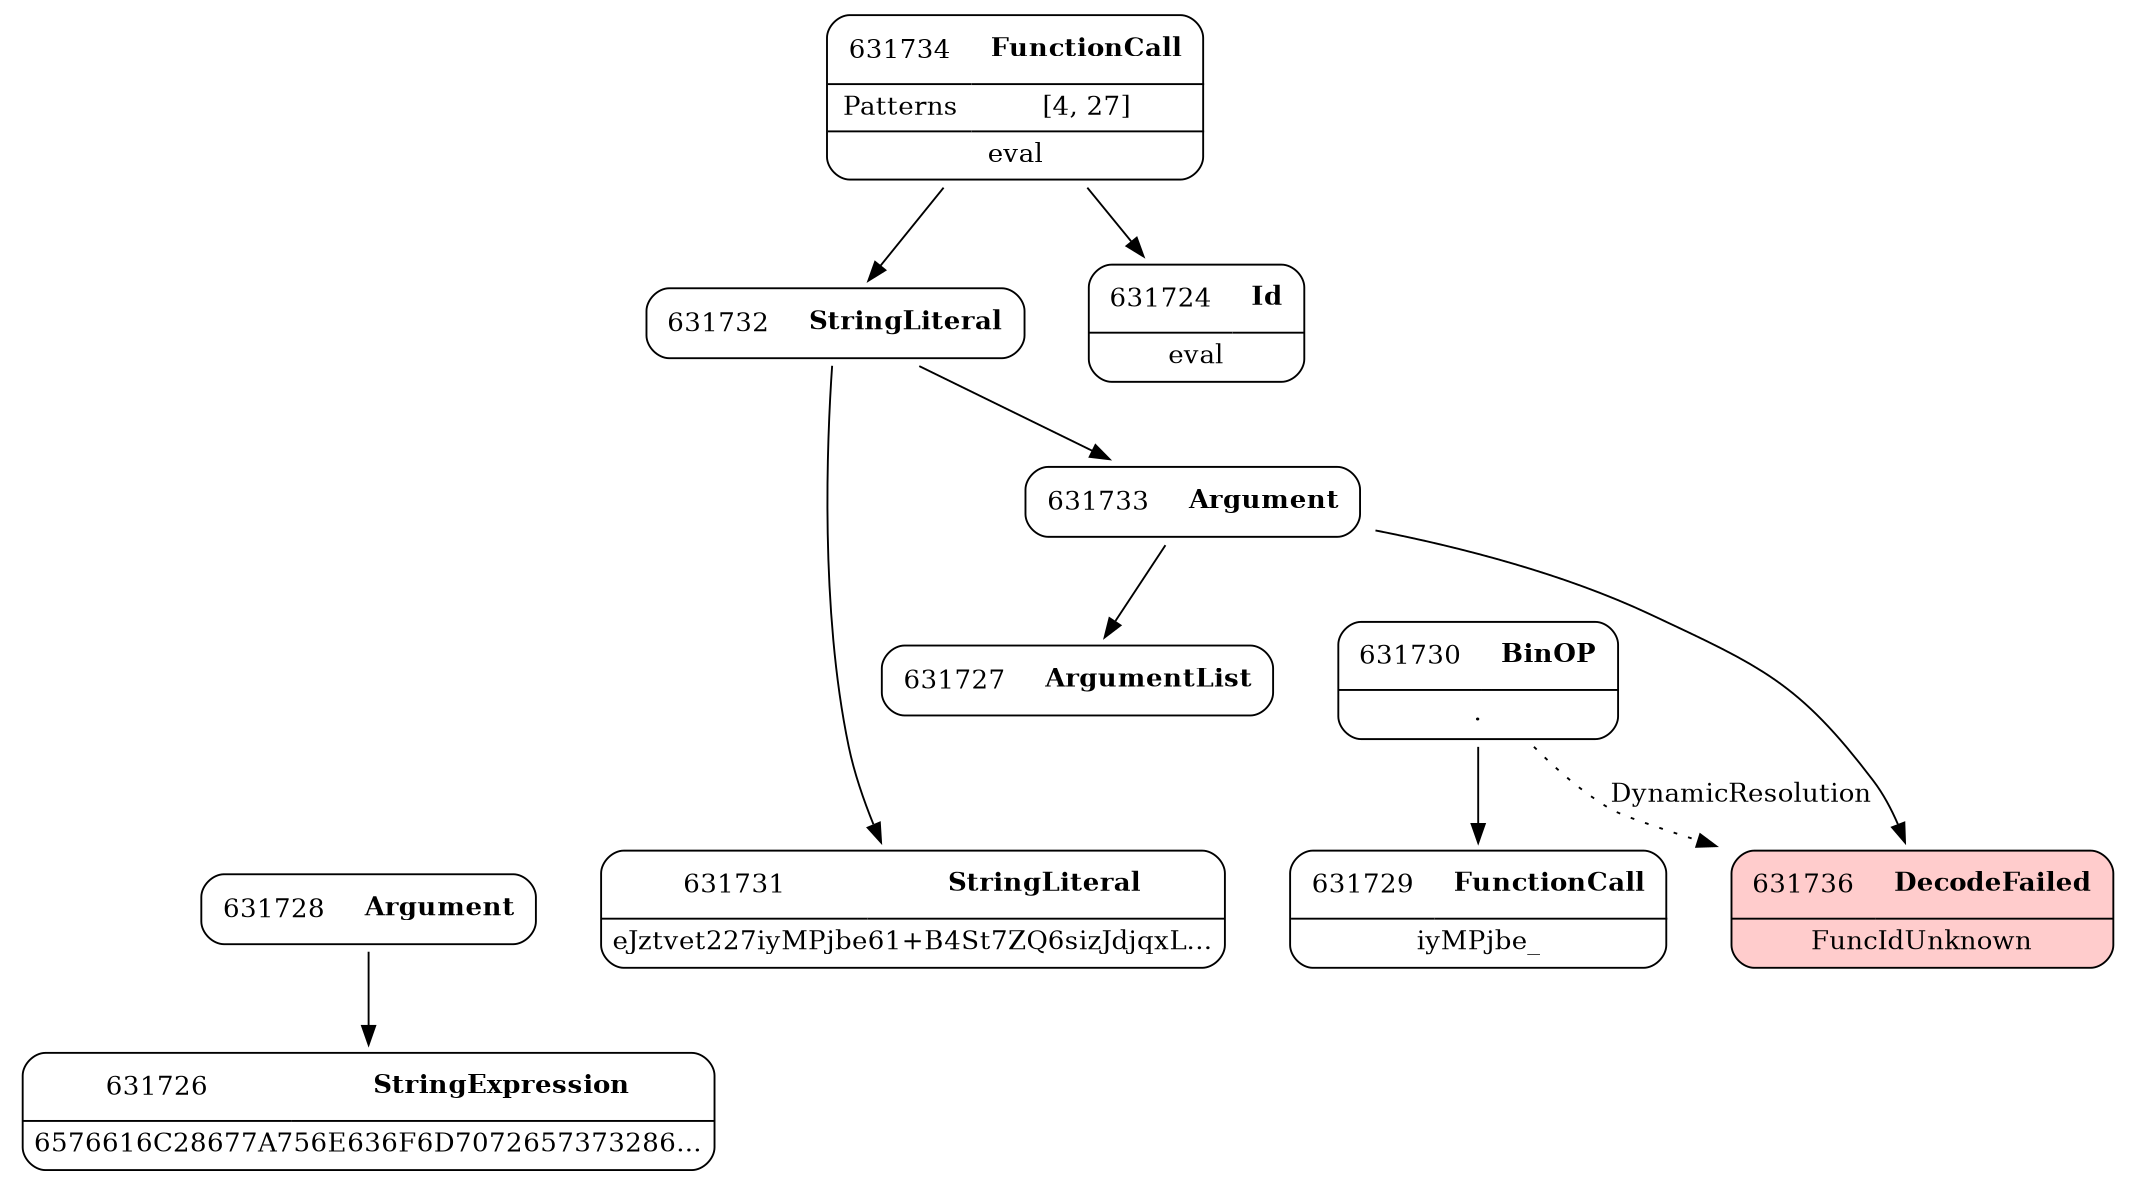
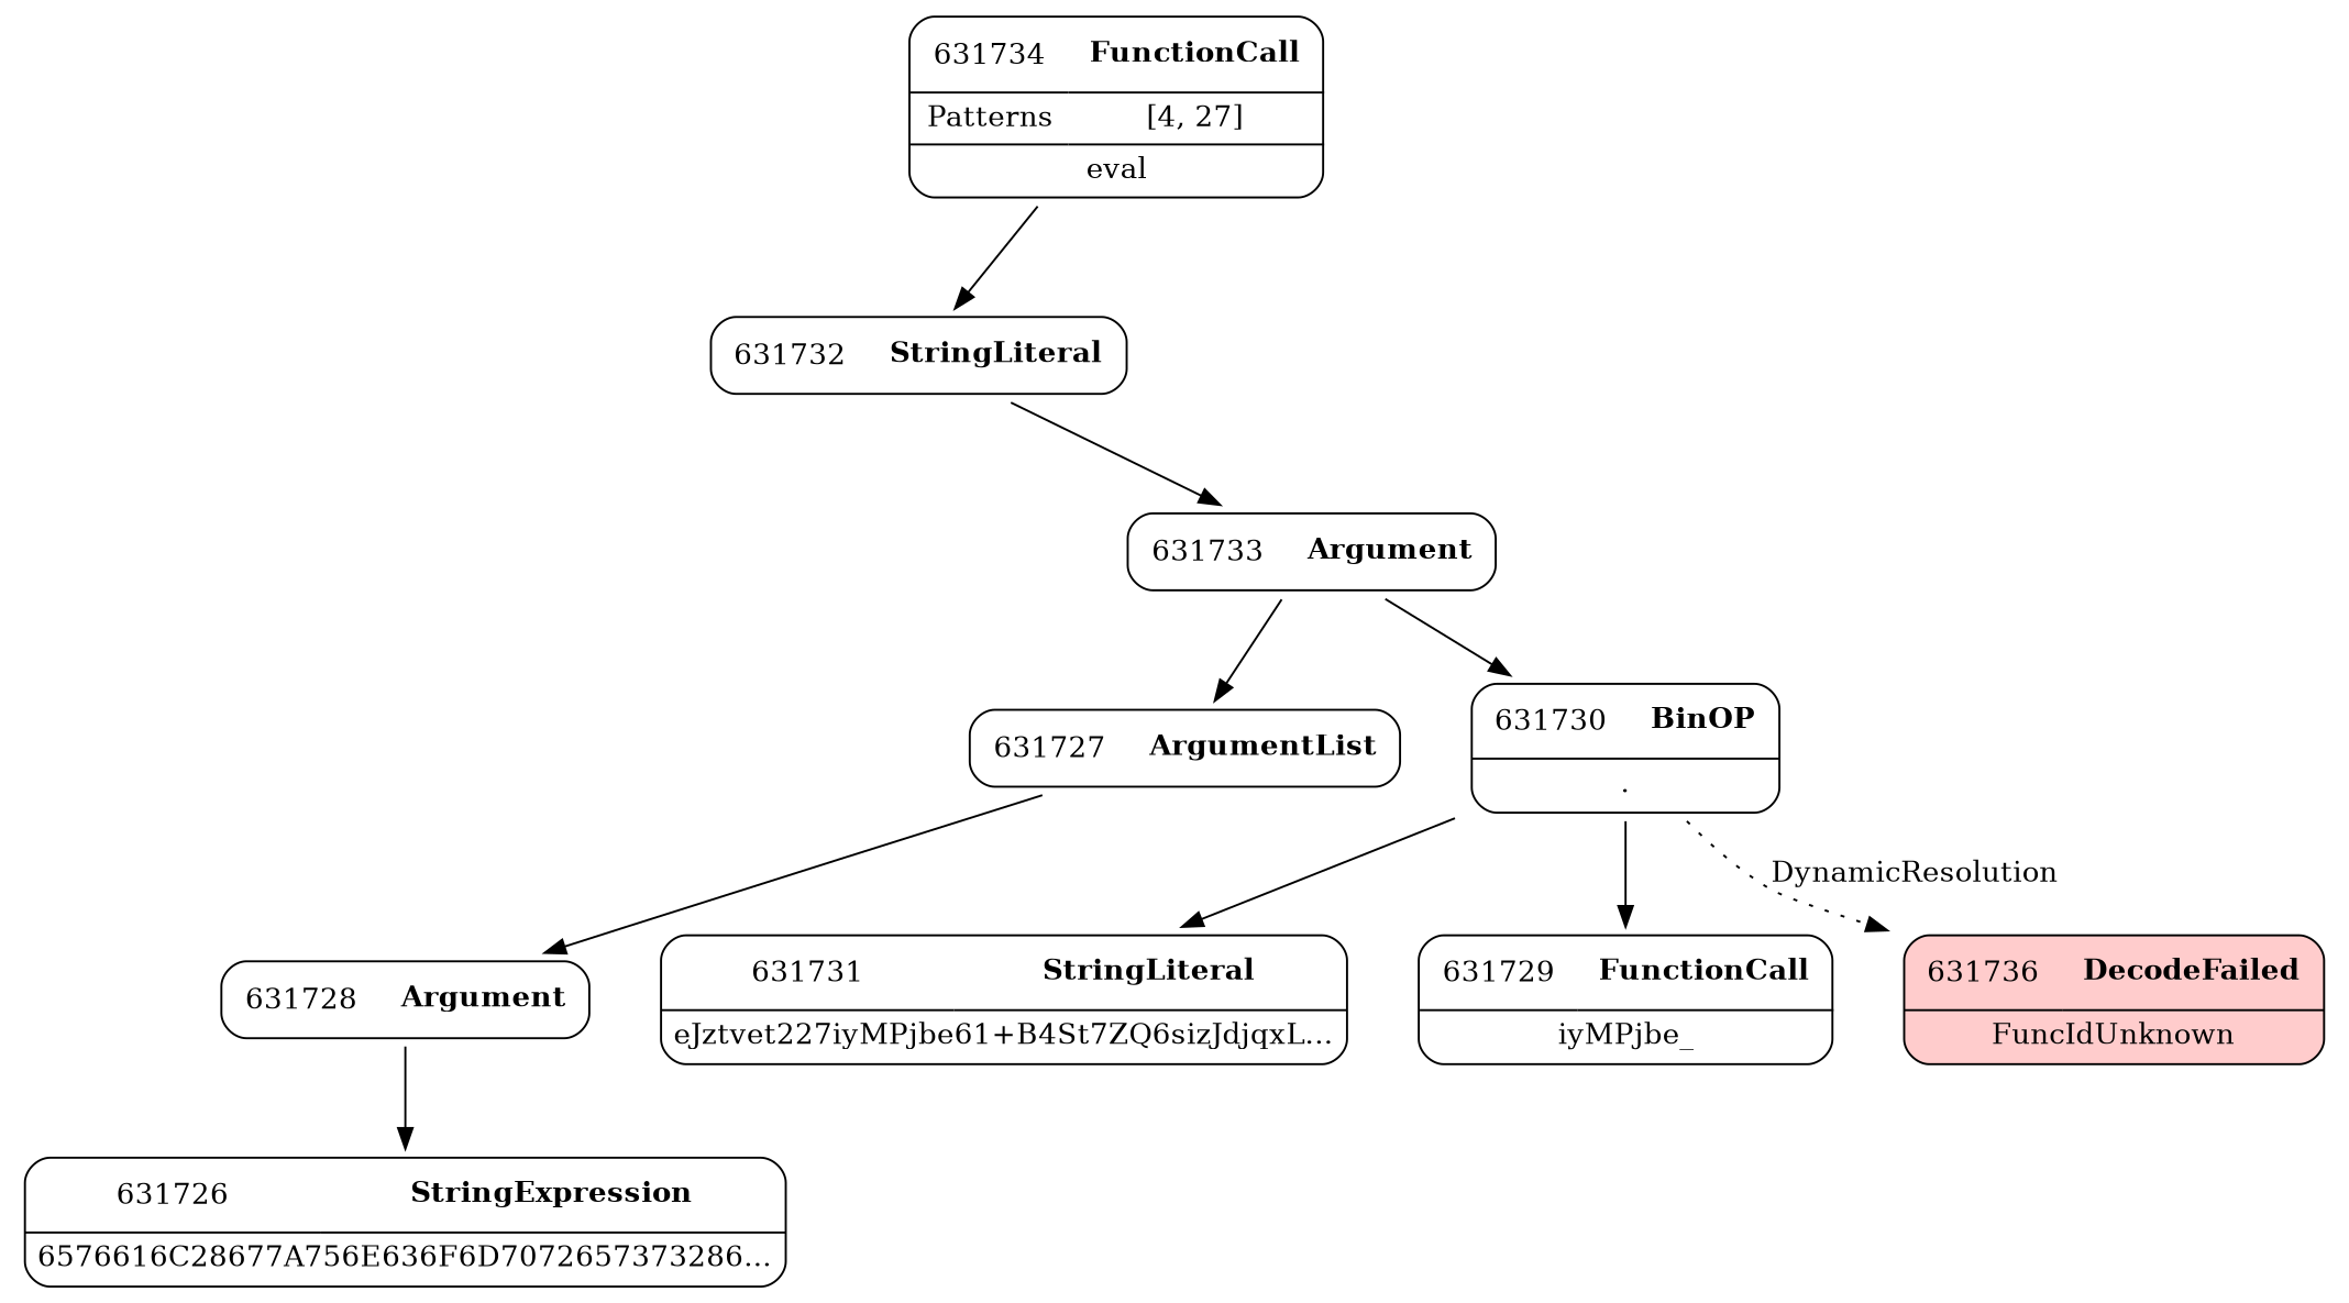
  digraph {
    node [shape=none]
    edge [weight=2]
    n1 [label=<<TABLE border='1' cellspacing='0' cellpadding='10' style='rounded' bgcolor='#FFCCCC' ><TR><TD border='0'>631736</TD><TD border='0'><B>DecodeFailed</B></TD></TR><HR/><TR><TD border='0' cellpadding='5' colspan='2'>FuncIdUnknown</TD></TR></TABLE>>]
-   n2 [label=<<TABLE border='1' cellspacing='0' cellpadding='10' style='rounded' ><TR><TD border='0'>631724</TD><TD border='0'><B>Id</B></TD></TR><HR/><TR><TD border='0' cellpadding='5' colspan='2'>eval</TD></TR></TABLE>>]
    n3 [label=<<TABLE border='1' cellspacing='0' cellpadding='10' style='rounded' ><TR><TD border='0'>631727</TD><TD border='0'><B>ArgumentList</B></TD></TR></TABLE>>]
    n4 [label=<<TABLE border='1' cellspacing='0' cellpadding='10' style='rounded' ><TR><TD border='0'>631728</TD><TD border='0'><B>Argument</B></TD></TR></TABLE>>]
    n5 [label=<<TABLE border='1' cellspacing='0' cellpadding='10' style='rounded' ><TR><TD border='0'>631726</TD><TD border='0'><B>StringExpression</B></TD></TR><HR/><TR><TD border='0' cellpadding='5' colspan='2'>6576616C28677A756E636F6D7072657373286...</TD></TR></TABLE>>]
    n6 [label=<<TABLE border='1' cellspacing='0' cellpadding='10' style='rounded' ><TR><TD border='0'>631729</TD><TD border='0'><B>FunctionCall</B></TD></TR><HR/><TR><TD border='0' cellpadding='5' colspan='2'>iyMPjbe_</TD></TR></TABLE>>]
    n7 [label=<<TABLE border='1' cellspacing='0' cellpadding='10' style='rounded' ><TR><TD border='0'>631731</TD><TD border='0'><B>StringLiteral</B></TD></TR><HR/><TR><TD border='0' cellpadding='5' colspan='2'>eJztvet227iyMPjbe61+B4St7ZQ6sizJdjqxL...</TD></TR></TABLE>>]
    n8 [label=<<TABLE border='1' cellspacing='0' cellpadding='10' style='rounded' ><TR><TD border='0'>631730</TD><TD border='0'><B>BinOP</B></TD></TR><HR/><TR><TD border='0' cellpadding='5' colspan='2'>.</TD></TR></TABLE>>]
    n9 [label=<<TABLE border='1' cellspacing='0' cellpadding='10' style='rounded' ><TR><TD border='0'>631733</TD><TD border='0'><B>Argument</B></TD></TR></TABLE>>]
    n10 [label=<<TABLE border='1' cellspacing='0' cellpadding='10' style='rounded' ><TR><TD border='0'>631732</TD><TD border='0'><B>StringLiteral</B></TD></TR></TABLE>>]
    n11 [label=<<TABLE border='1' cellspacing='0' cellpadding='10' style='rounded' ><TR><TD border='0'>631734</TD><TD border='0'><B>FunctionCall</B></TD></TR><HR/><TR><TD border='0' cellpadding='5'>Patterns</TD><TD border='0' cellpadding='5'>[4, 27]</TD></TR><HR/><TR><TD border='0' cellpadding='5' colspan='2'>eval</TD></TR></TABLE>>]
+   n3 -> n4
    n4 -> n5
    n8 -> n1 [label=DynamicResolution style=dotted weight=""]
    n8 -> n6
-   n10 -> n7
+   n8 -> n7
    n9 -> n3
-   n9 -> n1
+   n9 -> n8
    n10 -> n9
-   n11 -> n2
    n11 -> n10
  }
